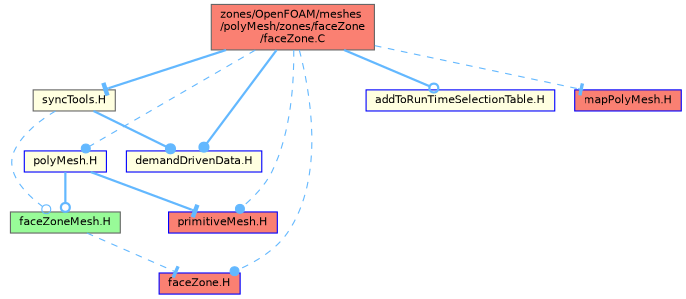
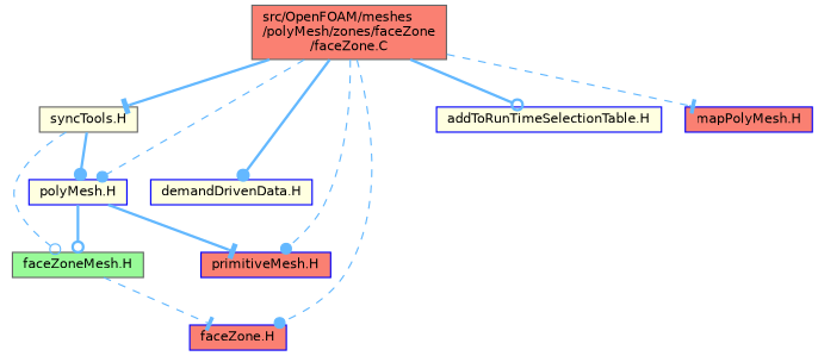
  digraph {
    node [color=blue fillcolor=salmon fontname=Helvetica fontsize=10 shape=box style=filled]
    edge [arrowhead=dot color=steelblue1 fontname=Helvetica fontsize=10 labelfontname=Helvetica labelfontsize=10 style=dashed]
-   n1 [color=gray40 fontcolor=black height=0.2 label="zones/OpenFOAM/meshes\l/polyMesh/zones/faceZone\l/faceZone.C" width=0.4]
+   n1 [color=gray40 fontcolor=black height=0.2 label="src/OpenFOAM/meshes\l/polyMesh/zones/faceZone\l/faceZone.C" width=0.4]
    n2 [height=0.2 label="faceZone.H" width=0.4]
    n3 [fillcolor=lightyellow height=0.2 label="addToRunTimeSelectionTable.H" width=0.4]
    n4 [fillcolor=lightyellow height=0.2 label="polyMesh.H" width=0.4]
    n5 [height=0.2 label="primitiveMesh.H" width=0.4]
    n6 [fillcolor=lightyellow height=0.2 label="demandDrivenData.H" width=0.4]
    n7 [height=0.2 label="mapPolyMesh.H" width=0.4]
    n8 [color=gray40 fillcolor=lightyellow height=0.2 label="syncTools.H" width=0.4]
    n9 [color=gray40 fillcolor=palegreen height=0.2 label="faceZoneMesh.H" width=0.4]
    n1 -> n2
    n1 -> n3 [arrowhead=odot style=bold]
    n1 -> n4
    n1 -> n5
    n1 -> n6 [style=bold]
    n1 -> n7 [arrowhead=tee]
    n1 -> n8 [arrowhead=tee style=bold]
    n4 -> n5 [arrowhead=tee style=bold]
    n4 -> n9 [arrowhead=odot style=bold]
-   n8 -> n6 [style=bold]
+   n8 -> n4 [style=bold]
    n8 -> n9 [arrowhead=odot]
    n9 -> n2 [arrowhead=tee]
  }
